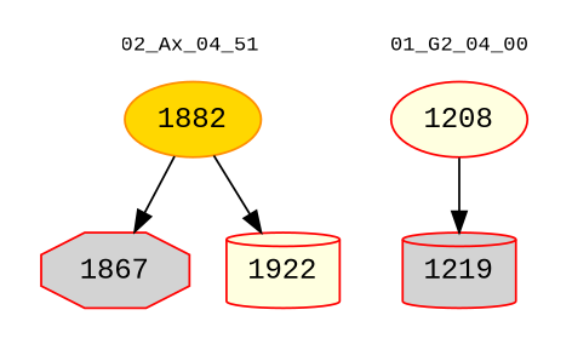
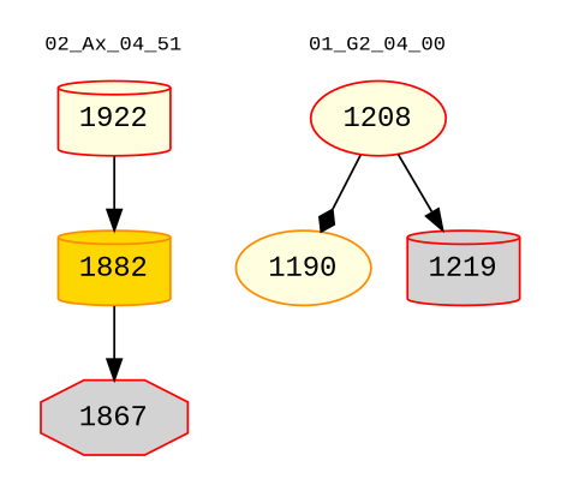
  digraph {
    fontname="Liberation Mono"
    node [color=red fillcolor=lightyellow fontname="Liberation Mono" shape=ellipse style=filled]
    edge [arrowhead=normal color=black fontname="Liberation Mono"]
-   n1 [color=darkorange fillcolor=gold label=1882]
+   n1 [color=darkorange fillcolor=gold label=1882 shape=cylinder]
    n2 [fillcolor=lightgrey label=1867 shape=octagon]
    n3 [label=1922 shape=cylinder]
    n4 [label=1208]
+   n5 [color=darkorange label=1190]
    n6 [fillcolor=lightgrey label=1219 shape=cylinder]
    subgraph cluster_1 {
      color=white
      fontsize=10
      label="02_Ax_04_51"
      n1
      n2
      n3
    }
    subgraph cluster_2 {
      color=white
      fontsize=10
      label="01_G2_04_00"
      n4
+     n5
      n6
    }
    n1 -> n2
-   n1 -> n3
+   n3 -> n1
+   n4 -> n5 [arrowhead=diamond]
    n4 -> n6
  }
